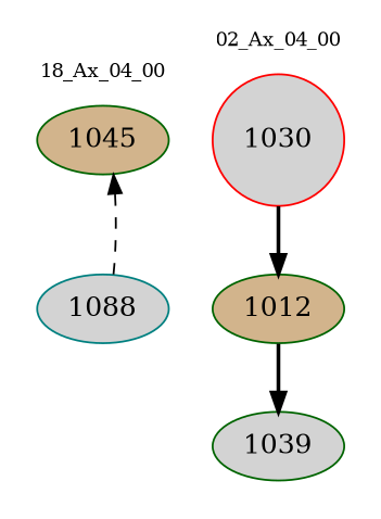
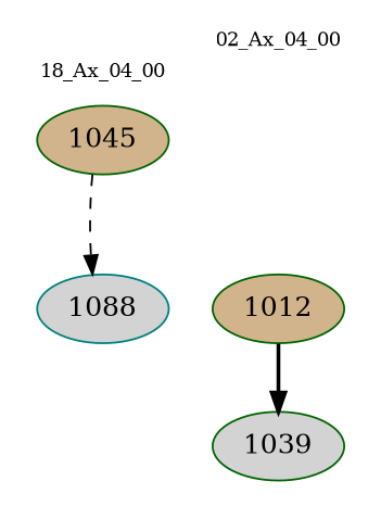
  digraph {
    node [color=darkgreen fillcolor=lightgrey shape=ellipse style=filled]
    edge [color=black style=bold]
    n1 [fillcolor=tan label=1045]
    n2 [color=teal label=1088]
-   n3 [color=red label=1030 shape=circle]
    n4 [fillcolor=tan label=1012]
    n5 [label=1039]
    subgraph cluster_1 {
      color=white
      fontsize=10
      label="18_Ax_04_00"
      n1
      n2
    }
    subgraph cluster_2 {
      color=white
      fontsize=10
      label="02_Ax_04_00"
-     n3
      n4
      n5
    }
-   n2 -> n1 [style=dashed]
-   n3 -> n4
+   n1 -> n2 [style=dashed]
    n4 -> n5
  }
